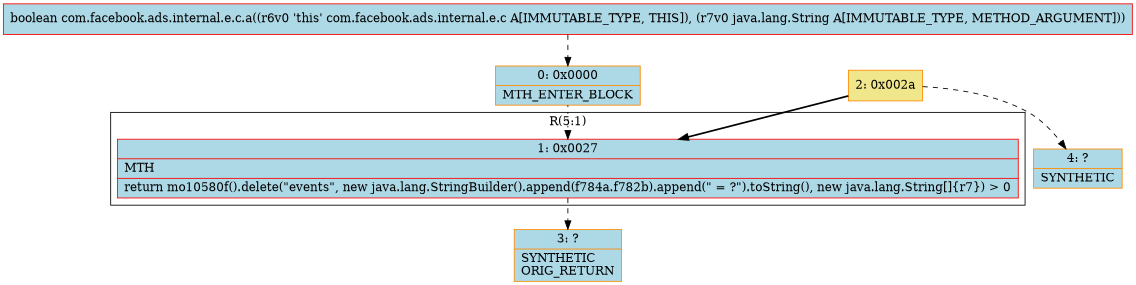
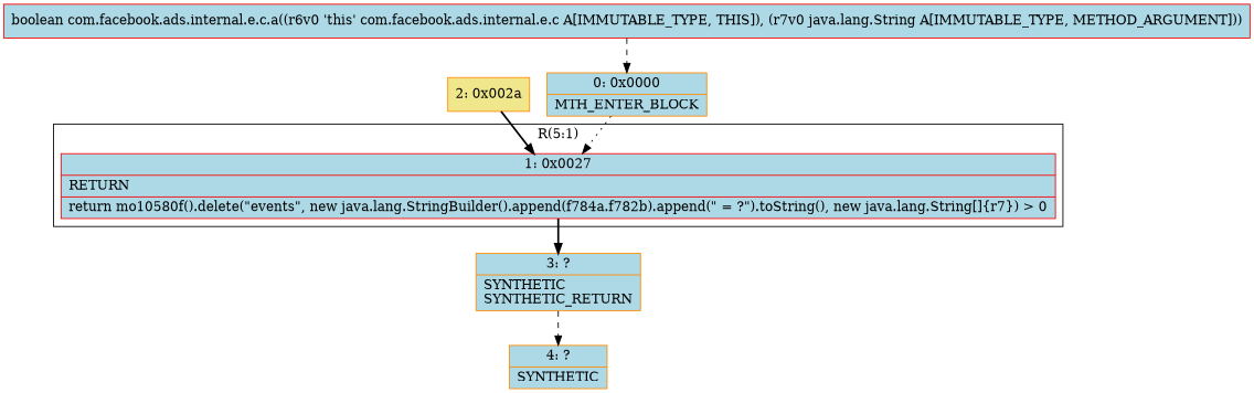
  digraph {
    node [color=darkorange fillcolor=lightblue shape=record style=filled]
    edge [style=bold]
-   n1 [color=red label="{1\:\ 0x0027|MTH\l|return mo10580f().delete(\"events\", new java.lang.StringBuilder().append(f784a.f782b).append(\" = ?\").toString(), new java.lang.String[]\{r7\}) \> 0\l}"]
-   n2 [label="{3\:\ ?|SYNTHETIC\lORIG_RETURN\l}"]
+   n1 [color=red label="{1\:\ 0x0027|RETURN\l|return mo10580f().delete(\"events\", new java.lang.StringBuilder().append(f784a.f782b).append(\" = ?\").toString(), new java.lang.String[]\{r7\}) \> 0\l}"]
+   n2 [label="{3\:\ ?|SYNTHETIC\lSYNTHETIC_RETURN\l}"]
    n3 [fillcolor=khaki label="{2\:\ 0x002a}"]
    n4 [label="{4\:\ ?|SYNTHETIC\l}"]
    n5 [label="{0\:\ 0x0000|MTH_ENTER_BLOCK\l}"]
    n6 [color=red label="{boolean com.facebook.ads.internal.e.c.a((r6v0 'this' com.facebook.ads.internal.e.c A[IMMUTABLE_TYPE, THIS]), (r7v0 java.lang.String A[IMMUTABLE_TYPE, METHOD_ARGUMENT])) }"]
    subgraph cluster_1 {
      label="R(5:1)"
      n1
    }
-   n1 -> n2 [style=dashed]
+   n1 -> n2
    n3 -> n1
-   n3 -> n4 [style=dashed]
+   n2 -> n4 [style=dashed]
    n5 -> n1 [style=dotted]
    n6 -> n5 [style=dashed]
  }
